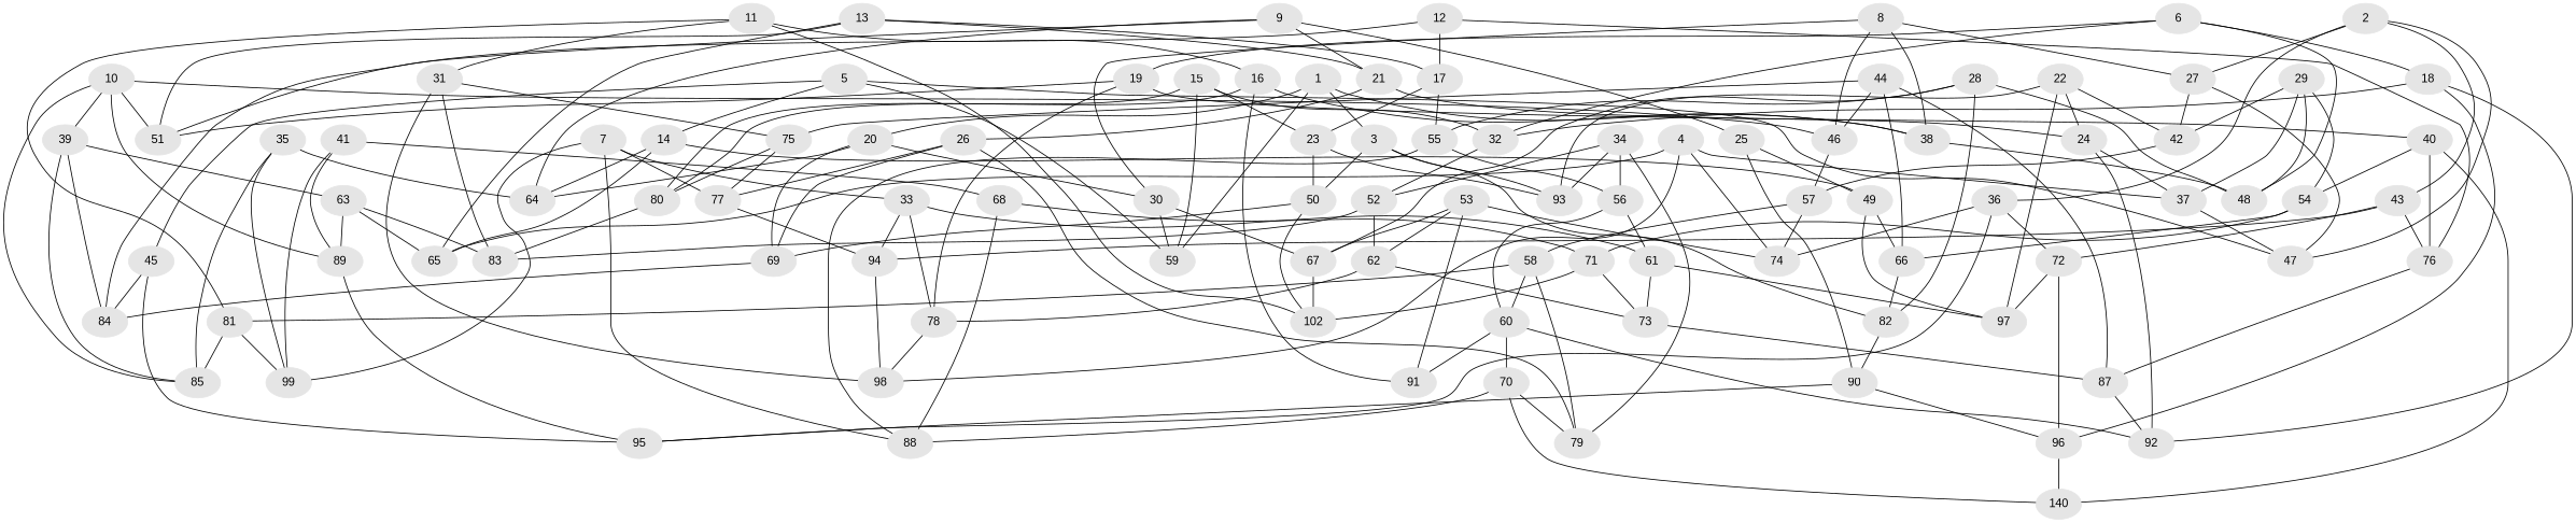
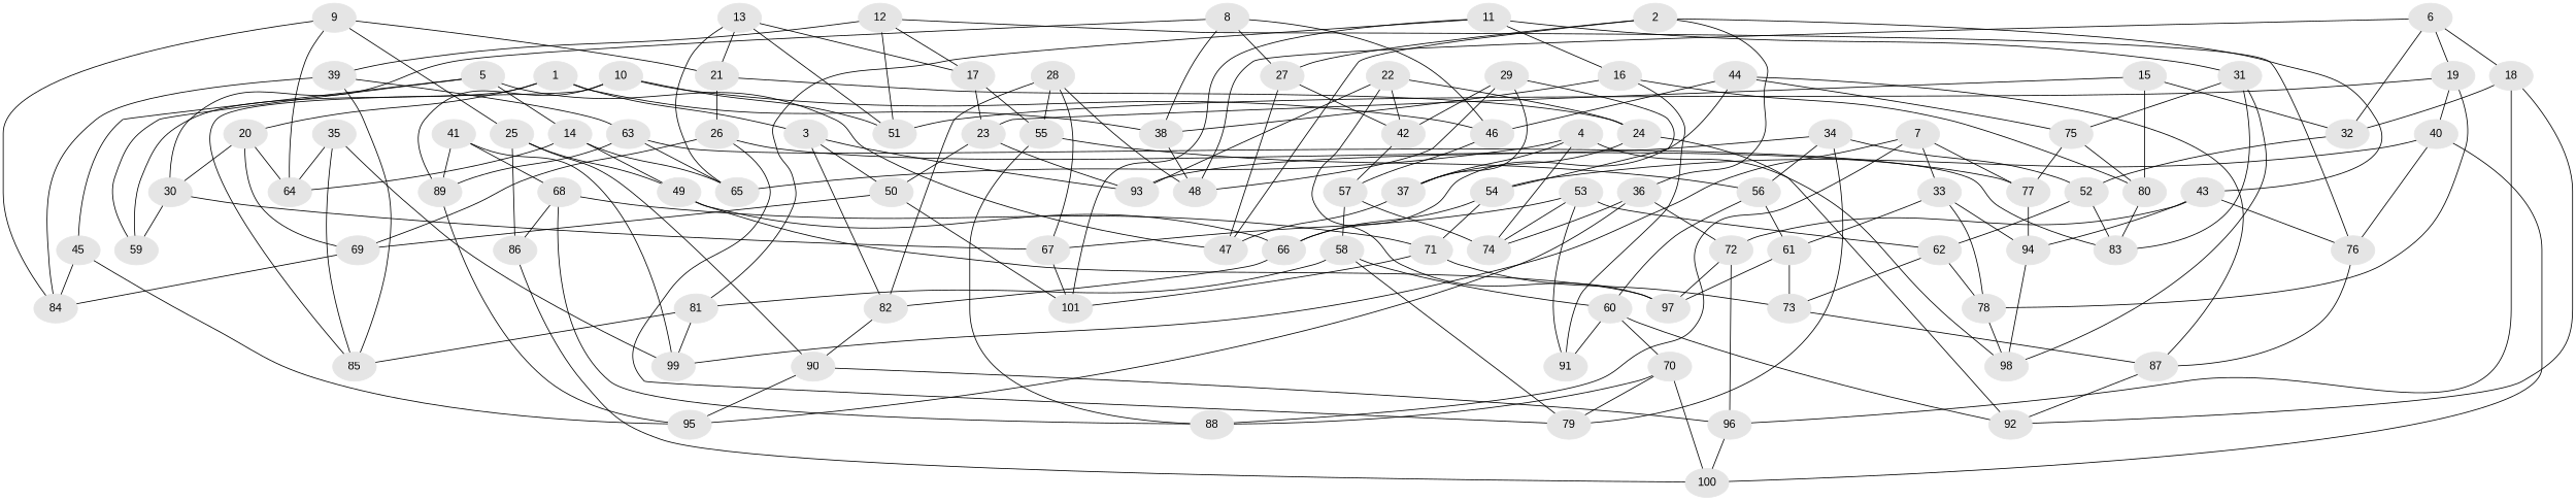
  graph {
    fontname="Liberation Sans"
    node [color=gray90 fontname="Liberation Sans" style=filled]
    edge [fontname="Liberation Sans"]
    1
    3
    20
    38
    59
    50
    82
    93
    30
    64
    69
    48
    2
    27
    36
    43
    47
    42
    74
    72
    95
    76
    94
-   101 [label=102]
+   101
    90
    4
    37
    65
    98
    5
    14
    45
    49
    84
    6
    18
    19
    32
    92
    96
    51
    40
    78
    52
    7
    33
    77
    88
    99
    61
    8
    46
    67
    57
    9
    21
    25
    24
    26
+   86
    10
    85
    89
    11
    16
    31
    81
    80
    91
    75
    83
    12
    17
    39
    23
    55
    63
    87
    13
    97
    66
    15
    56
-   100 [label=140]
+   100
    54
    79
    22
    28
    29
    71
    62
    73
    34
    60
    35
    41
    68
    58
    44
    53
    70
    1 -- 3
    1 -- 20
    1 -- 38
    1 -- 59
    3 -- 50
    3 -- 82
    3 -- 93
    20 -- 30
    20 -- 64
    20 -- 69
    38 -- 48
    50 -- 69
    50 -- 101
    82 -- 90
    30 -- 59
    30 -- 67
    69 -- 84
    2 -- 27
    2 -- 36
    2 -- 43
    2 -- 47
    27 -- 47
    27 -- 42
    36 -- 74
    36 -- 72
    36 -- 95
    43 -- 72
    43 -- 76
    43 -- 94
    42 -- 57
    72 -- 96
    72 -- 97
    76 -- 87
    94 -- 98
    90 -- 95
    90 -- 96
    4 -- 74
    4 -- 37
    4 -- 65
    4 -- 98
    37 -- 47
    5 -- 59
    5 -- 47
    5 -- 14
    5 -- 45
    14 -- 64
    14 -- 65
    14 -- 49
    45 -- 95
    45 -- 84
    49 -- 97
    49 -- 66
    6 -- 48
    6 -- 18
    6 -- 19
    6 -- 32
    18 -- 32
    18 -- 92
    18 -- 96
    19 -- 51
    19 -- 40
    19 -- 78
    32 -- 52
    96 -- 100
    40 -- 76
    40 -- 100
    40 -- 54
    78 -- 98
    52 -- 83
    52 -- 62
    7 -- 33
    7 -- 77
    7 -- 88
    7 -- 99
    33 -- 94
    33 -- 78
    33 -- 61
    77 -- 94
    61 -- 97
    61 -- 73
    8 -- 38
    8 -- 30
    8 -- 27
    8 -- 46
    46 -- 57
    67 -- 101
    57 -- 74
    57 -- 58
    9 -- 64
    9 -- 84
    9 -- 21
    9 -- 25
    21 -- 24
    21 -- 26
    25 -- 90
    25 -- 49
+   25 -- 86
    24 -- 37
    24 -- 92
    26 -- 69
    26 -- 77
    26 -- 79
+   86 -- 100
    10 -- 51
    10 -- 46
    10 -- 85
    10 -- 89
    89 -- 95
    11 -- 101
    11 -- 16
    11 -- 31
    11 -- 81
    16 -- 38
    16 -- 80
    16 -- 91
    31 -- 98
    31 -- 75
    31 -- 83
    81 -- 99
    81 -- 85
    80 -- 83
    75 -- 77
    75 -- 80
    12 -- 76
    12 -- 51
    12 -- 17
-   10 -- 39
+   12 -- 39
    17 -- 23
    17 -- 55
    39 -- 84
    39 -- 85
    39 -- 63
    23 -- 50
    23 -- 93
    55 -- 88
    55 -- 56
    63 -- 65
    63 -- 89
    63 -- 83
    87 -- 92
    13 -- 65
    13 -- 51
    13 -- 21
    13 -- 17
    66 -- 82
-   15 -- 59
    15 -- 32
    15 -- 80
    15 -- 23
    56 -- 61
    56 -- 60
    54 -- 66
    54 -- 71
    22 -- 93
    22 -- 42
    22 -- 24
    22 -- 97
    28 -- 82
    28 -- 48
    28 -- 67
    28 -- 55
    29 -- 48
    29 -- 42
    29 -- 37
    29 -- 54
    71 -- 101
    71 -- 73
    62 -- 78
    62 -- 73
    73 -- 87
    34 -- 93
    34 -- 52
    34 -- 56
    34 -- 79
    60 -- 92
    60 -- 91
    60 -- 70
    35 -- 64
    35 -- 99
    35 -- 85
    41 -- 99
    41 -- 89
    41 -- 68
    68 -- 88
+   68 -- 86
    68 -- 71
    58 -- 81
    58 -- 79
    58 -- 60
    44 -- 46
    44 -- 75
    44 -- 87
    44 -- 66
    53 -- 74
    53 -- 67
    53 -- 91
    53 -- 62
    70 -- 88
    70 -- 100
    70 -- 79
  }
